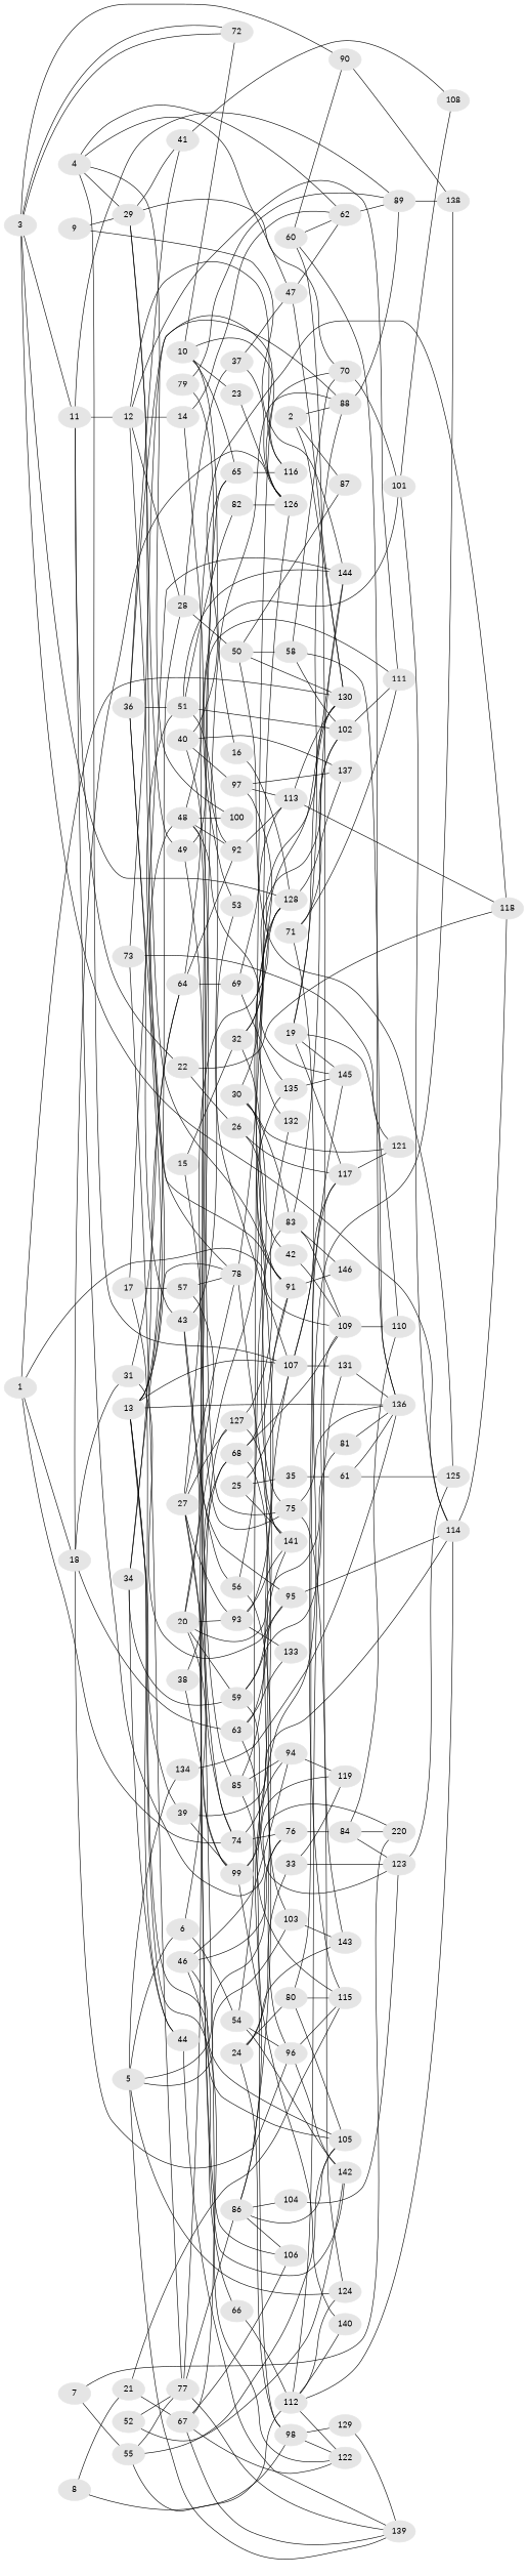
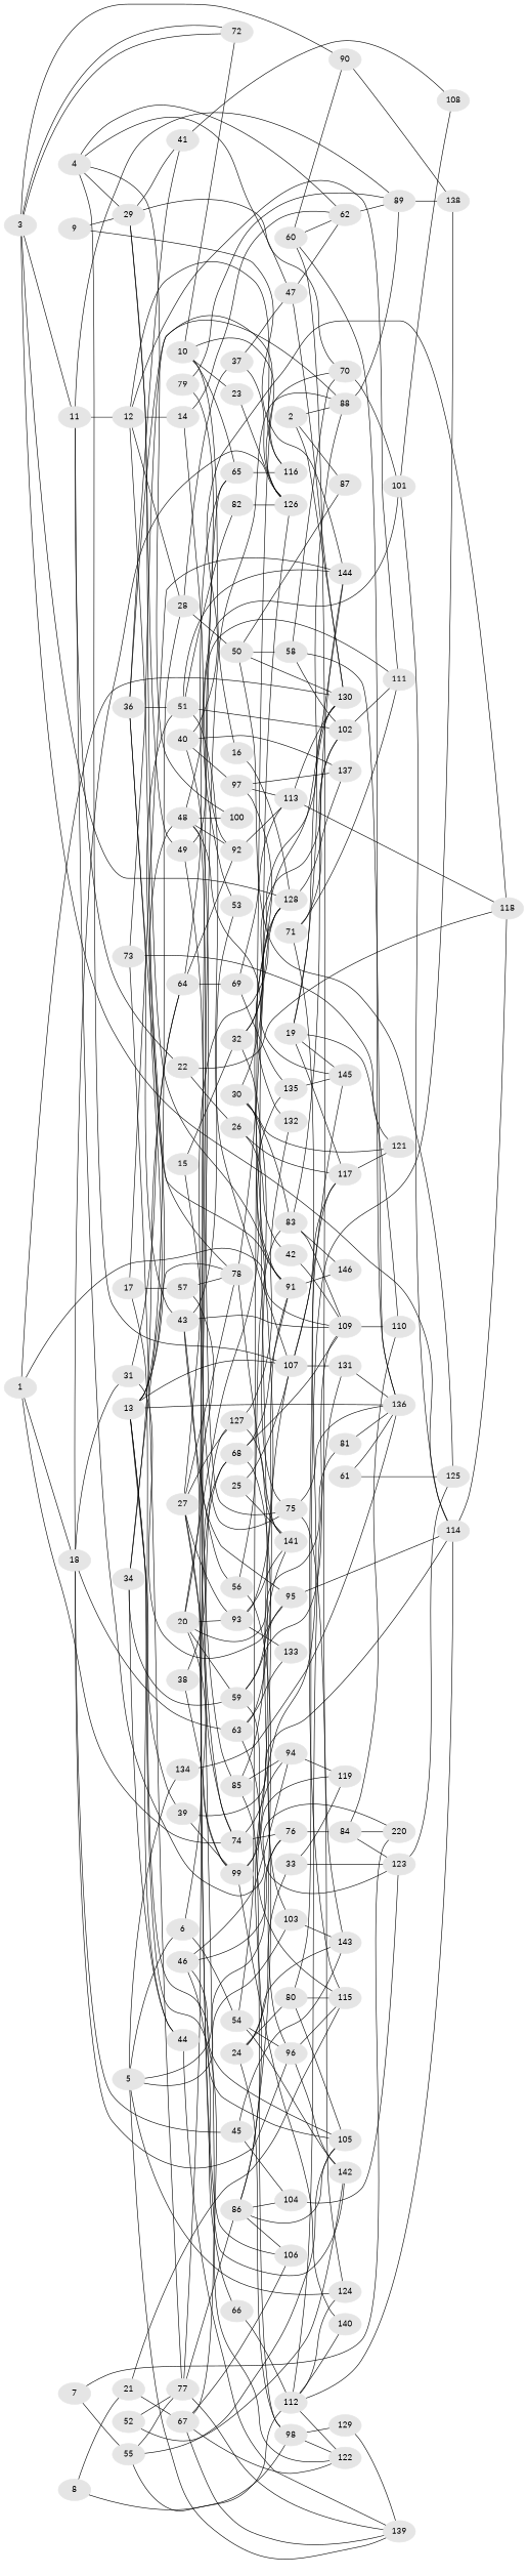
  graph {
    fontname=Lato
    rankdir=LR
    node [color=gray90 fontname=Lato style=filled]
    edge [fontname=Lato]
    1
    18
    74
    109
    130
    126
    31
+   45
    63
    96
    76
    94
    110
    2
    87
    88
    89
    3
    11
    72
    90
    114
    128
    n24 [label=220]
    12
    22
    138
    118
    137
    4
    29
    47
    62
    100
    107
    41
    49
    70
    91
    117
    145
    131
    5
    6
    103
    124
    134
    139
    54
    68
    84
    143
    136
    142
    7
    55
    105
    98
    77
    8
    21
    112
    67
    115
    122
    140
    9
    144
    10
    16
    23
    65
    116
    14
    28
    78
    111
    26
    53
    37
    50
    141
    13
    39
    44
    48
    51
    99
    75
    92
    101
    102
    82
    15
    32
    17
    57
    95
    64
    104
    133
    19
    121
    20
    59
    81
    93
    135
    123
    119
    127
    106
    42
    24
    33
    80
    129
    25
-   35
    61
    27
    132
    58
    125
    108
    146
    30
    83
    69
    34
    36
    43
    56
    38
    40
    85
    97
    113
    46
    66
    52
    86
    60
    71
    73
    79
    1 -- 18
    1 -- 74
    1 -- 109
    1 -- 130
    18 -- 126
    18 -- 31
+   18 -- 45
    18 -- 63
    18 -- 96
    74 -- 76
    74 -- 94
    109 -- 110
    31 -- 95
    31 -- 64
+   45 -- 143
+   45 -- 104
    63 -- 91
    63 -- 115
    63 -- 133
    96 -- 142
    96 -- 115
    76 -- 84
    94 -- 119
    2 -- 130
    2 -- 87
    2 -- 88
    88 -- 89
    89 -- 138
    3 -- 11
    3 -- 72
    3 -- 72
    3 -- 90
    3 -- 114
    3 -- 128
    11 -- 89
    11 -- n24
    11 -- 12
    11 -- 22
    90 -- 138
    114 -- 118
    128 -- 137
    12 -- 116
    12 -- 14
    12 -- 28
    12 -- 78
    12 -- 111
    22 -- 118
    22 -- 26
    4 -- 29
    4 -- 47
    4 -- 62
    4 -- 100
    4 -- 107
    29 -- 41
    29 -- 49
    29 -- 70
    29 -- 91
    47 -- 130
    47 -- 62
    62 -- 89
    107 -- 117
    107 -- 145
    107 -- 131
    41 -- 108
    49 -- 74
    49 -- 111
    70 -- 101
    91 -- 146
    117 -- 121
    131 -- 136
    5 -- 76
    5 -- 6
    5 -- 103
    5 -- 124
    5 -- 134
    5 -- 139
    6 -- 54
    6 -- 68
    103 -- 143
    134 -- 136
    54 -- 96
    54 -- 70
    54 -- 142
    68 -- 109
    68 -- 91
    68 -- 103
    84 -- 110
    84 -- n24
    84 -- 123
    7 -- n24
    7 -- 55
    55 -- 105
    55 -- 98
    55 -- 77
    98 -- 122
    98 -- 129
    77 -- 88
    77 -- 139
    77 -- 86
    8 -- 21
    8 -- 112
    21 -- 67
    21 -- 115
    112 -- 114
    112 -- 131
    112 -- 124
    112 -- 122
    112 -- 140
    67 -- 139
    67 -- 122
    67 -- 127
    67 -- 106
    9 -- 29
    9 -- 144
    10 -- 126
    10 -- 72
    10 -- 16
    10 -- 23
    10 -- 65
    16 -- 128
    23 -- 126
    65 -- 116
    14 -- 62
    14 -- 53
    28 -- 37
    28 -- 50
    78 -- 126
    78 -- 141
    26 -- 117
    26 -- 42
    37 -- 126
    37 -- 47
    50 -- 130
    50 -- 87
    50 -- 58
    50 -- 125
    13 -- 107
    13 -- 136
    13 -- 122
    13 -- 28
    13 -- 39
    13 -- 44
    13 -- 48
    13 -- 51
    39 -- 114
    39 -- 99
    44 -- 139
    48 -- 100
    48 -- 145
    48 -- 75
    48 -- 92
    48 -- 101
    51 -- 107
    51 -- 144
    51 -- 102
    51 -- 82
    99 -- 128
    99 -- 140
    99 -- 119
    75 -- 124
    75 -- 136
    92 -- 113
    101 -- 114
    101 -- 108
    102 -- 111
    82 -- 126
    15 -- 75
    15 -- 32
    32 -- 128
    32 -- 91
    32 -- 102
    17 -- 105
    17 -- 144
    17 -- 57
    57 -- 78
    57 -- 95
    95 -- 114
    64 -- 65
    64 -- 92
    64 -- 69
    104 -- 123
    19 -- 130
    19 -- 110
    19 -- 88
    19 -- 117
    19 -- 145
    20 -- 65
    20 -- 99
    20 -- 59
    20 -- 81
    20 -- 93
    20 -- 135
    59 -- 109
    59 -- 95
    59 -- 123
    81 -- 136
    93 -- 128
    93 -- 141
    93 -- 133
    135 -- 145
    123 -- 125
    127 -- 141
    127 -- 132
    42 -- 109
    24 -- 143
    24 -- 98
    24 -- 33
    24 -- 80
    33 -- 123
    33 -- 119
    80 -- 138
    80 -- 105
    80 -- 115
    129 -- 139
    25 -- 107
    25 -- 141
-   25 -- 35
-   35 -- 61
    61 -- 136
    61 -- 125
    27 -- 74
    27 -- 130
    27 -- 142
    27 -- 78
    27 -- 93
    27 -- 127
    58 -- 70
    58 -- 136
    58 -- 102
    30 -- 144
    30 -- 75
    30 -- 121
    30 -- 83
    83 -- 109
    83 -- 144
    83 -- 146
    69 -- 135
    69 -- 113
    34 -- 78
    34 -- 44
    34 -- 64
    34 -- 59
    36 -- 41
    36 -- 91
    36 -- 116
    36 -- 51
    36 -- 43
+   43 -- 109
    43 -- 53
    43 -- 106
    43 -- 56
    56 -- 96
    56 -- 83
    38 -- 68
    38 -- 99
    40 -- 118
    40 -- 137
    40 -- 85
    40 -- 97
    85 -- 94
    85 -- 98
    85 -- 141
    97 -- 137
    97 -- 132
    97 -- 113
    113 -- 130
    113 -- 118
    46 -- 76
    46 -- 94
    46 -- 105
    46 -- 66
    66 -- 112
    52 -- 142
    52 -- 77
    86 -- 107
    86 -- 117
    86 -- 105
    86 -- 104
    86 -- 106
    60 -- 90
    60 -- 62
    60 -- 143
    60 -- 136
    71 -- 115
    71 -- 111
    71 -- 102
    73 -- 88
    73 -- 77
    73 -- 121
    79 -- 89
    79 -- 92
  }
